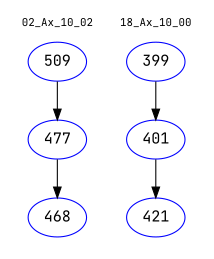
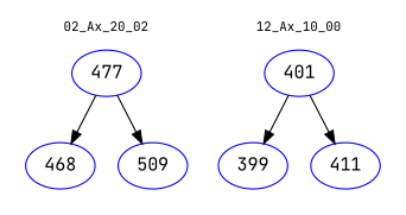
  digraph {
    fontname="JetBrains Mono"
    node [color=blue fontname="JetBrains Mono"]
    edge [color=black fontname="JetBrains Mono"]
    n1 [label=477]
    n2 [label=468]
    n3 [label=509]
    n4 [label=401]
    n5 [label=399]
-   n6 [label=421]
+   n6 [label=411]
    subgraph cluster_1 {
      color=white
      fontsize=10
-     label="02_Ax_10_02"
+     label="02_Ax_20_02"
      n1
      n2
      n3
    }
    subgraph cluster_2 {
      color=white
      fontsize=10
-     label="18_Ax_10_00"
+     label="12_Ax_10_00"
      n4
      n5
      n6
    }
    n1 -> n2
-   n3 -> n1
-   n5 -> n4
+   n1 -> n3
+   n4 -> n5
    n4 -> n6
  }
